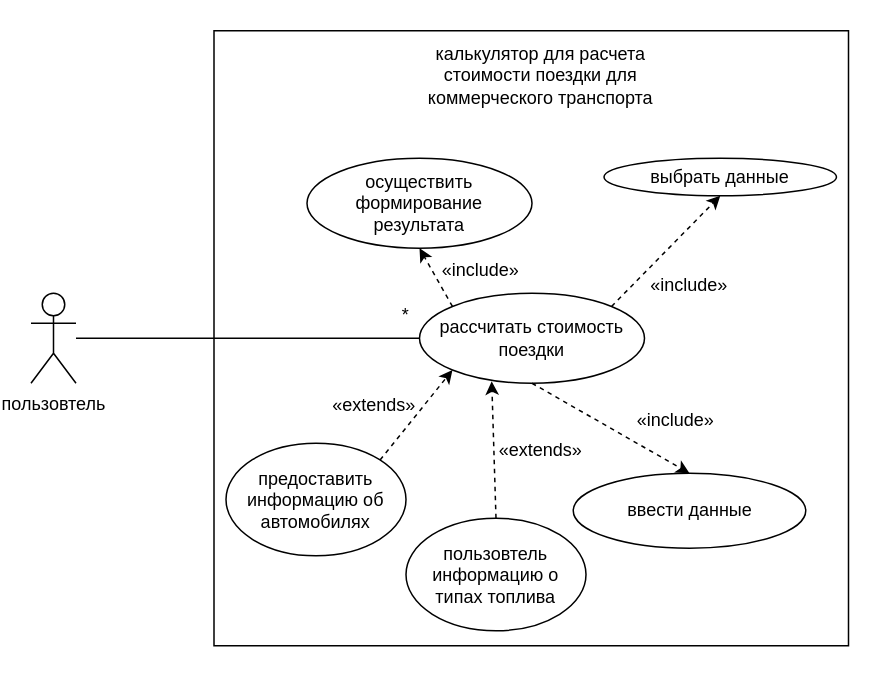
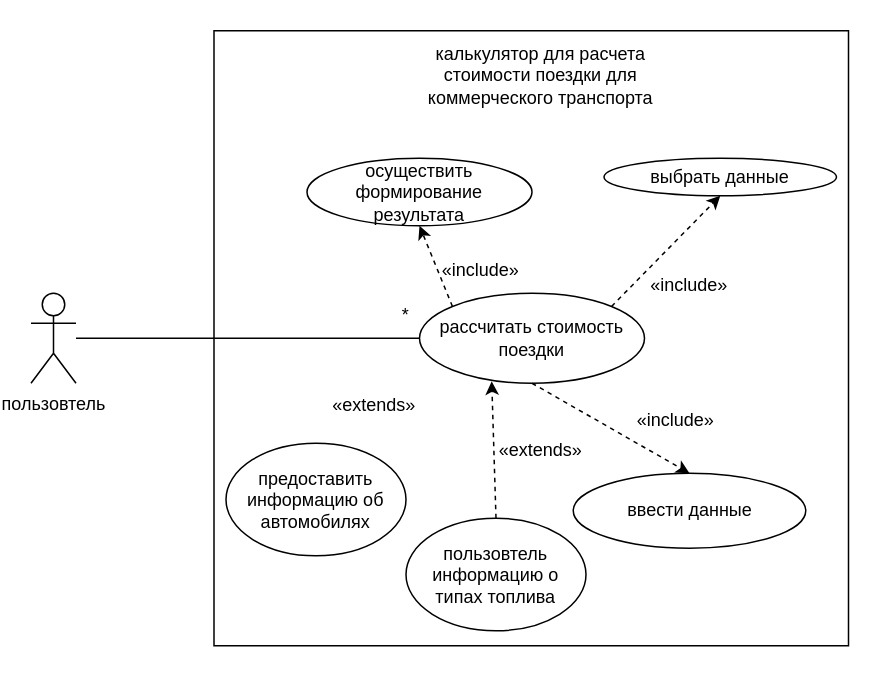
  <mxCell id="0" />
  <mxCell id="1" parent="0" />
  <mxCell id="2" value="пользовтель" style="shape=umlActor;verticalLabelPosition=bottom;verticalAlign=top;html=1;outlineConnect=0;" vertex="1" parent="1"><mxGeometry x="20" y="195" width="30" height="60" as="geometry" /></mxCell>
  <mxCell id="3" value="" style="rounded=0;whiteSpace=wrap;html=1;" vertex="1" parent="1"><mxGeometry x="142" y="20" width="423" height="410" as="geometry" /></mxCell>
  <mxCell id="4" value="рассчитать стоимость поездки" style="ellipse;whiteSpace=wrap;html=1;" vertex="1" parent="1"><mxGeometry x="279" y="195" width="150" height="60" as="geometry" /></mxCell>
  <mxCell id="5" value="калькулятор для расчета стоимости поездки для коммерческого транспорта" style="text;html=1;strokeColor=none;fillColor=none;align=center;verticalAlign=middle;whiteSpace=wrap;rounded=0;" vertex="1" parent="1"><mxGeometry x="260" y="35" width="200" height="30" as="geometry" /></mxCell>
  <mxCell id="6" value="" style="endArrow=none;html=1;rounded=0;entryX=0;entryY=0.5;entryDx=0;entryDy=0;" edge="1" parent="1" source="2" target="4"><mxGeometry width="50" height="50" relative="1" as="geometry"><mxPoint x="190" y="215" as="sourcePoint" /><mxPoint x="240" y="165" as="targetPoint" /></mxGeometry></mxCell>
  <mxCell id="7" value="*" style="text;html=1;strokeColor=none;fillColor=none;align=center;verticalAlign=middle;whiteSpace=wrap;rounded=0;" vertex="1" parent="1"><mxGeometry x="240" y="195" width="60" height="30" as="geometry" /></mxCell>
- <mxCell id="8" value="осуществить формирование результата" style="ellipse;whiteSpace=wrap;html=1;" vertex="1" parent="1"><mxGeometry x="204" y="105" width="150" height="60" as="geometry" /></mxCell>
+ <mxCell id="8" value="осуществить формирование результата" style="ellipse;whiteSpace=wrap;html=1;" vertex="1" parent="1"><mxGeometry x="204" y="105" width="150" height="45" as="geometry" /></mxCell>
  <mxCell id="9" style="edgeStyle=none;rounded=0;orthogonalLoop=1;jettySize=auto;html=1;exitX=0;exitY=0;exitDx=0;exitDy=0;entryX=0.5;entryY=1;entryDx=0;entryDy=0;dashed=1;" edge="1" parent="1" source="4" target="8"><mxGeometry relative="1" as="geometry"><mxPoint x="388.86" y="254.996" as="sourcePoint" /><mxPoint x="290" y="173.28" as="targetPoint" /></mxGeometry></mxCell>
  <mxCell id="10" value="выбрать данные" style="ellipse;whiteSpace=wrap;html=1;" vertex="1" parent="1"><mxGeometry x="402" y="105" width="155" height="25" as="geometry" /></mxCell>
  <mxCell id="11" style="edgeStyle=none;rounded=0;orthogonalLoop=1;jettySize=auto;html=1;exitX=1;exitY=0;exitDx=0;exitDy=0;entryX=0.5;entryY=1;entryDx=0;entryDy=0;dashed=1;" edge="1" parent="1" source="4" target="10"><mxGeometry relative="1" as="geometry"><mxPoint x="310.967" y="213.787" as="sourcePoint" /><mxPoint x="289" y="175" as="targetPoint" /></mxGeometry></mxCell>
  <mxCell id="12" value="&lt;span class=&quot;vchar u0000&quot;&gt;«&lt;/span&gt;include&lt;span class=&quot;vchar u0000&quot;&gt;»&lt;/span&gt;" style="text;html=1;strokeColor=none;fillColor=none;align=center;verticalAlign=middle;whiteSpace=wrap;rounded=0;" vertex="1" parent="1"><mxGeometry x="429" y="175" width="60" height="30" as="geometry" /></mxCell>
  <mxCell id="13" value="&lt;span class=&quot;vchar u0000&quot;&gt;«&lt;/span&gt;include&lt;span class=&quot;vchar u0000&quot;&gt;»&lt;/span&gt;" style="text;html=1;strokeColor=none;fillColor=none;align=center;verticalAlign=middle;whiteSpace=wrap;rounded=0;" vertex="1" parent="1"><mxGeometry x="290" y="165" width="60" height="30" as="geometry" /></mxCell>
  <mxCell id="14" value="ввести данные" style="ellipse;whiteSpace=wrap;html=1;" vertex="1" parent="1"><mxGeometry x="381.5" y="315" width="155" height="50" as="geometry" /></mxCell>
  <mxCell id="15" value="&lt;span class=&quot;vchar u0000&quot;&gt;«&lt;/span&gt;include&lt;span class=&quot;vchar u0000&quot;&gt;»&lt;/span&gt;" style="text;html=1;strokeColor=none;fillColor=none;align=center;verticalAlign=middle;whiteSpace=wrap;rounded=0;" vertex="1" parent="1"><mxGeometry x="420" y="265" width="60" height="30" as="geometry" /></mxCell>
  <mxCell id="16" style="edgeStyle=none;rounded=0;orthogonalLoop=1;jettySize=auto;html=1;exitX=0.5;exitY=1;exitDx=0;exitDy=0;entryX=0.5;entryY=0;entryDx=0;entryDy=0;dashed=1;" edge="1" parent="1" source="4" target="14"><mxGeometry relative="1" as="geometry"><mxPoint x="417.033" y="213.787" as="sourcePoint" /><mxPoint x="447" y="175" as="targetPoint" /></mxGeometry></mxCell>
  <mxCell id="17" value="предоставить информацию об автомобилях" style="ellipse;whiteSpace=wrap;html=1;" vertex="1" parent="1"><mxGeometry x="150" y="295" width="120" height="75" as="geometry" /></mxCell>
  <mxCell id="18" value="пользовтель информацию о типах топлива" style="ellipse;whiteSpace=wrap;html=1;" vertex="1" parent="1"><mxGeometry x="270" y="345" width="120" height="75" as="geometry" /></mxCell>
- <mxCell id="19" style="edgeStyle=none;rounded=0;orthogonalLoop=1;jettySize=auto;html=1;exitX=1;exitY=0;exitDx=0;exitDy=0;entryX=0;entryY=1;entryDx=0;entryDy=0;dashed=1;" edge="1" parent="1" source="17" target="4"><mxGeometry relative="1" as="geometry"><mxPoint x="364" y="265" as="sourcePoint" /><mxPoint x="469" y="325" as="targetPoint" /></mxGeometry></mxCell>
  <mxCell id="20" style="edgeStyle=none;rounded=0;orthogonalLoop=1;jettySize=auto;html=1;exitX=0.5;exitY=0;exitDx=0;exitDy=0;entryX=0.321;entryY=0.979;entryDx=0;entryDy=0;dashed=1;entryPerimeter=0;" edge="1" parent="1" source="18" target="4"><mxGeometry relative="1" as="geometry"><mxPoint x="262.573" y="276.075" as="sourcePoint" /><mxPoint x="310.844" y="256.164" as="targetPoint" /></mxGeometry></mxCell>
  <mxCell id="21" value="&lt;span class=&quot;vchar u0000&quot;&gt;«&lt;/span&gt;extends&lt;span class=&quot;vchar u0000&quot;&gt;»&lt;/span&gt;" style="text;html=1;strokeColor=none;fillColor=none;align=center;verticalAlign=middle;whiteSpace=wrap;rounded=0;" vertex="1" parent="1"><mxGeometry x="330" y="285" width="60" height="30" as="geometry" /></mxCell>
  <mxCell id="22" value="&lt;span class=&quot;vchar u0000&quot;&gt;«&lt;/span&gt;extends&lt;span class=&quot;vchar u0000&quot;&gt;»&lt;/span&gt;" style="text;html=1;strokeColor=none;fillColor=none;align=center;verticalAlign=middle;whiteSpace=wrap;rounded=0;" vertex="1" parent="1"><mxGeometry x="219" y="255" width="60" height="30" as="geometry" /></mxCell>
